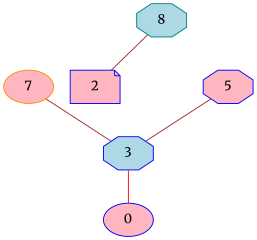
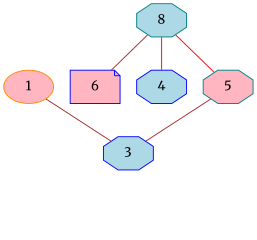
  graph {
    fontname=Merriweather
    node [color=blue fillcolor=lightpink fontname=Merriweather shape=octagon style=filled]
    edge [color=brown fontname=Merriweather]
-   n1 [label=0 shape=ellipse]
-   n2 [color=darkorange label=7 shape=ellipse]
+   n2 [color=darkorange label=1 shape=ellipse]
    n3 [fillcolor=lightblue label=3]
-   n4 [label=2 shape=note]
-   n6 [label=5]
+   n4 [label=6 shape=note]
+   n5 [fillcolor=lightblue label=4]
+   n6 [color=teal label=5]
    n7 [color=teal fillcolor=lightblue label=8]
    n2 -- n3
-   n3 -- n1 [color=red]
    n6 -- n3
    n7 -- n4
+   n7 -- n5 [color=red]
+   n7 -- n6 [color=red]
  }
